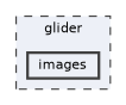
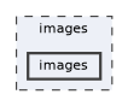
  digraph {
    compound=true
    n1 [color=grey25 fillcolor="#edf0f7" fontname=Helvetica fontsize=10 height=0.2 label=images shape=box style="filled,bold" width=0.4]
    subgraph cluster_1 {
      bgcolor="#edf0f7"
      fontname=Helvetica
      fontsize=10
-     label=glider
+     label=images
      pencolor=grey25
      style="filled,dashed"
      n1
    }
  }
